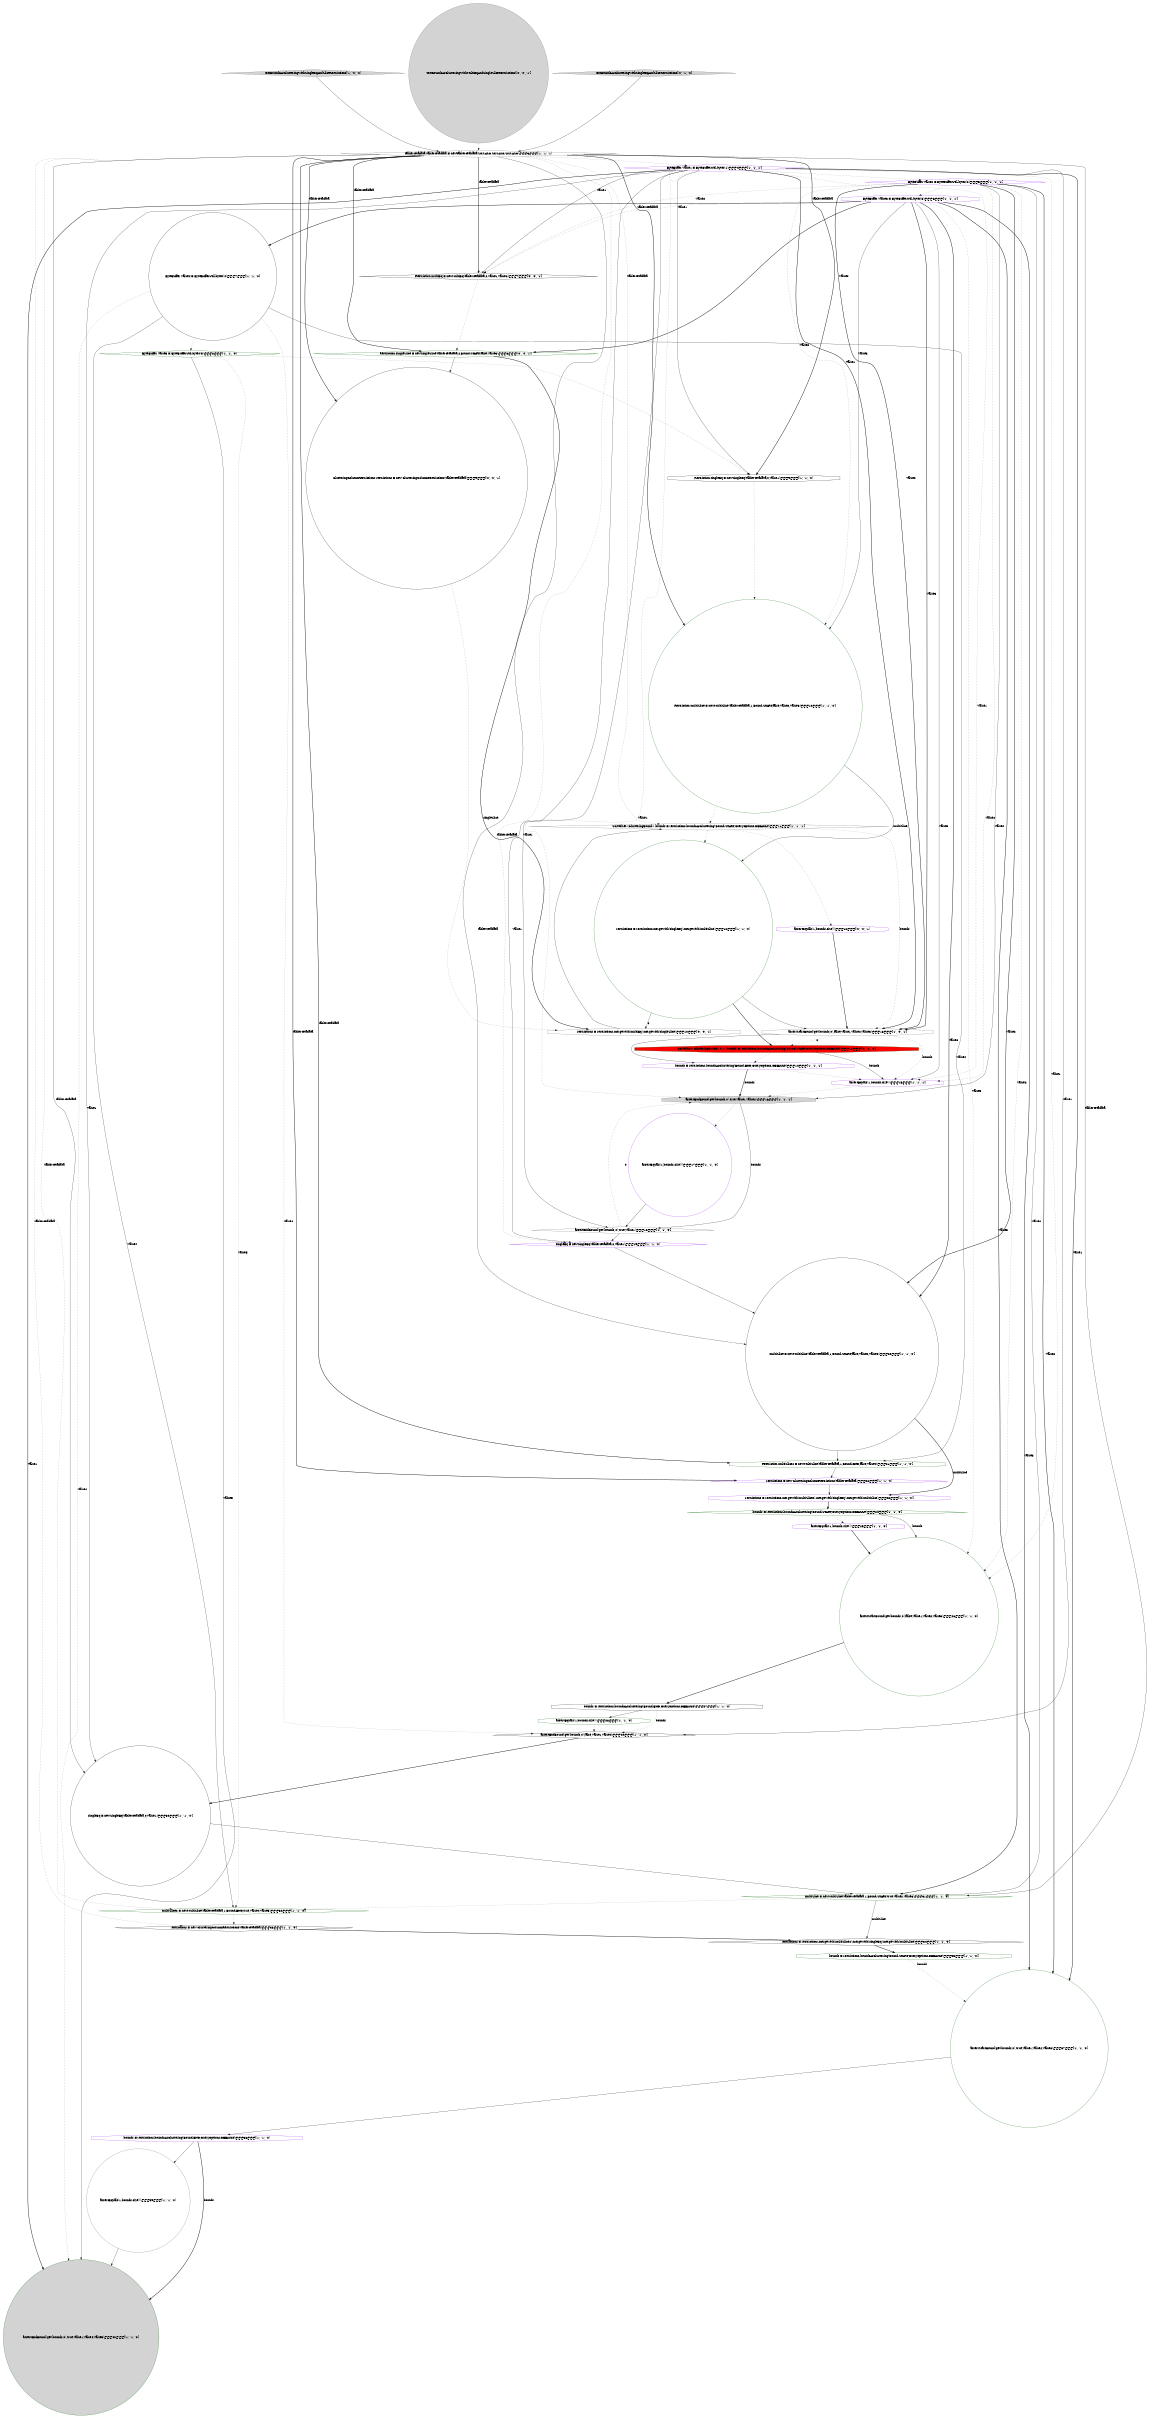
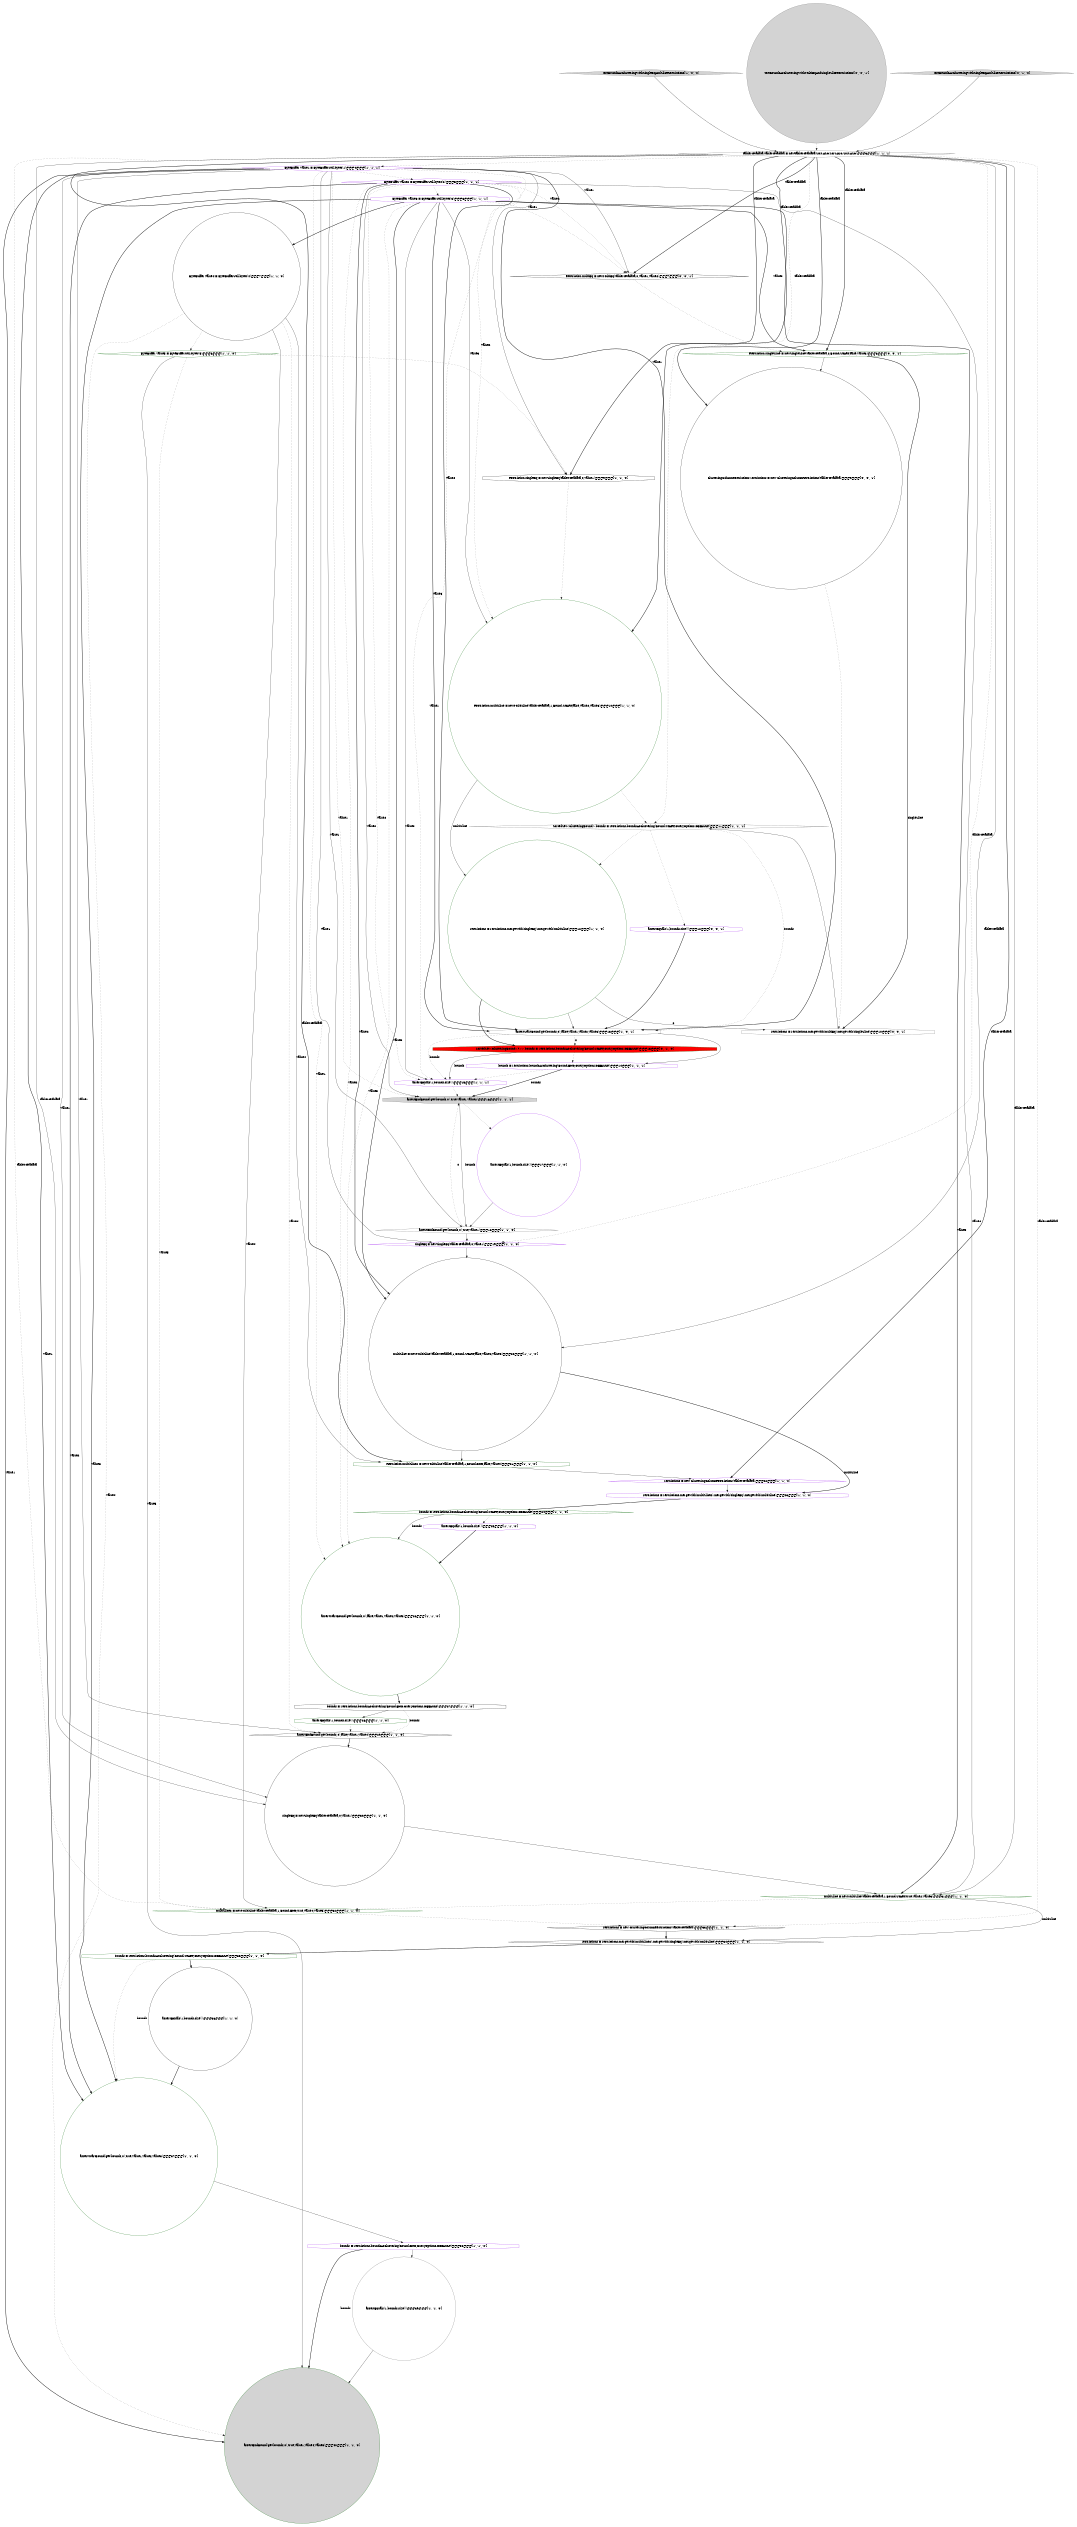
  digraph {
    node [color=darkgreen fillcolor=white shape=diamond style=filled]
    edge [style=dotted]
    n1 [color=gray40 label="assertEquals(1,bounds.size())@@@39@@@['1', '1', '0']" shape=circle]
    n2 [fillcolor=lightgray label="assertEndBound(get(bounds,0),true,value1,value4,value5)@@@40@@@['1', '1', '0']" shape=circle]
    n3 [color=purple label="restrictions = restrictions.mergeWith(multiSlice2).mergeWith(singleEq).mergeWith(multiSlice)@@@23@@@['1', '1', '0']" shape=octagon]
    n4 [label="bounds = restrictions.boundsAsClustering(Bound.START,QueryOptions.DEFAULT)@@@24@@@['1', '1', '0']"]
    n5 [label="assertStartBound(get(bounds,0),false,value1,value2,value3)@@@26@@@['1', '1', '0']" shape=circle]
    n6 [color=purple label="assertEquals(1,bounds.size())@@@25@@@['1', '1', '0']" shape=octagon]
    n7 [color=black label="ByteBuffer value4 = ByteBufferUtil.bytes(4)@@@7@@@['1', '1', '0']" shape=circle]
    n8 [label="ByteBuffer value5 = ByteBufferUtil.bytes(5)@@@8@@@['1', '1', '0']"]
    n9 [color=black label="assertEndBound(get(bounds,0),false,value1,value4)@@@29@@@['1', '1', '0']"]
    n10 [label="Restriction multiSlice2 = newMultiSlice(tableMetadata,1,Bound.END,false,value4)@@@21@@@['1', '1', '0']" shape=octagon]
    n11 [label="multiSlice2 = newMultiSlice(tableMetadata,1,Bound.END,true,value4,value5)@@@32@@@['1', '1', '0']"]
    n12 [color=black label="Restriction singleEq = newSingleEq(tableMetadata,0,value1)@@@9@@@['1', '1', '0']" shape=octagon]
    n13 [color=black label="singleEq = newSingleEq(tableMetadata,0,value1)@@@30@@@['1', '1', '0']" shape=circle]
    n14 [color=purple label="restrictions = new ClusteringColumnRestrictions(tableMetadata)@@@22@@@['1', '1', '0']"]
    n15 [color=black label="restrictions = new ClusteringColumnRestrictions(tableMetadata)@@@33@@@['1', '1', '0']"]
    n16 [fillcolor=red label="SortedSet<ClusteringBound<?>> bounds = restrictions.boundsAsClustering(Bound.START,QueryOptions.DEFAULT)@@@13@@@['0', '1', '0']" shape=octagon]
    n17 [color=purple label="bounds = restrictions.boundsAsClustering(Bound.END,QueryOptions.DEFAULT)@@@14@@@['1', '1', '1']" shape=octagon]
    n18 [color=purple label="assertEquals(1,bounds.size())@@@15@@@['1', '1', '1']" shape=octagon]
    n19 [color=gray40 fillcolor=lightgray label="assertEndBound(get(bounds,0),true,value1,value2)@@@16@@@['1', '1', '1']" shape=octagon]
    n20 [label="Restriction multiSlice = newMultiSlice(tableMetadata,1,Bound.START,false,value2,value3)@@@10@@@['1', '1', '0']" shape=circle]
    n21 [color=gray40 label="SortedSet<ClusteringBound> bounds = restrictions.boundsAsClustering(Bound.START,QueryOptions.DEFAULT)@@@11@@@['1', '1', '1']"]
    n22 [label="restrictions = restrictions.mergeWith(singleEq).mergeWith(multiSlice)@@@12@@@['1', '1', '0']" shape=circle]
    n23 [color=black label="bounds = restrictions.boundsAsClustering(Bound.END,QueryOptions.DEFAULT)@@@27@@@['1', '1', '0']" shape=octagon]
    n24 [label="assertEquals(1,bounds.size())@@@28@@@['1', '1', '0']" shape=octagon]
    n25 [color=gray40 fillcolor=lightgray label="testBoundsAsClusteringWithSingleEqAndSliceRestrictions['1', '0', '0']"]
    n26 [color=gray40 label="TableMetadata tableMetadata = newTableMetadata(Sort.ASC,Sort.ASC,Sort.ASC)@@@3@@@['1', '1', '1']"]
    n27 [color=purple label="singleEq = newSingleEq(tableMetadata,0,value1)@@@19@@@['1', '1', '0']"]
    n28 [color=purple label="ByteBuffer value1 = ByteBufferUtil.bytes(1)@@@4@@@['1', '1', '1']"]
    n29 [color=black label="Restriction multiEq = newMultiEq(tableMetadata,0,value1,value2)@@@7@@@['0', '0', '1']"]
    n30 [label="multiSlice = newMultiSlice(tableMetadata,1,Bound.START,true,value2,value3)@@@31@@@['1', '1', '0']"]
    n31 [color=black label="multiSlice = newMultiSlice(tableMetadata,1,Bound.START,false,value2,value3)@@@20@@@['1', '1', '0']" shape=circle]
    n32 [label="Restriction singleSlice = newSingleSlice(tableMetadata,2,Bound.START,false,value3)@@@8@@@['0', '0', '1']"]
    n33 [color=black label="ClusteringColumnRestrictions restrictions = new ClusteringColumnRestrictions(tableMetadata)@@@9@@@['0', '0', '1']" shape=circle]
    n34 [color=gray40 label="assertEndBound(get(bounds,0),true,value1)@@@18@@@['1', '1', '0']"]
    n35 [color=purple label="assertEquals(1,bounds.size())@@@17@@@['1', '1', '0']" shape=circle]
    n36 [color=purple label="ByteBuffer value2 = ByteBufferUtil.bytes(2)@@@5@@@['1', '1', '1']"]
    n37 [label="assertStartBound(get(bounds,0),true,value1,value2,value3)@@@37@@@['1', '1', '0']" shape=circle]
    n38 [color=gray40 label="assertStartBound(get(bounds,0),false,value1,value2,value3)@@@13@@@['1', '0', '1']" shape=octagon]
    n39 [color=purple label="ByteBuffer value3 = ByteBufferUtil.bytes(3)@@@6@@@['1', '1', '1']" shape=octagon]
    n40 [color=purple label="bounds = restrictions.boundsAsClustering(Bound.END,QueryOptions.DEFAULT)@@@38@@@['1', '1', '0']" shape=octagon]
    n41 [color=purple label="assertEquals(1,bounds.size())@@@12@@@['0', '0', '1']" shape=octagon]
    n42 [color=gray40 label="restrictions = restrictions.mergeWith(multiEq).mergeWith(singleSlice)@@@10@@@['0', '0', '1']" shape=octagon]
    n43 [color=black label="restrictions = restrictions.mergeWith(multiSlice2).mergeWith(singleEq).mergeWith(multiSlice)@@@34@@@['1', '1', '0']"]
    n44 [label="bounds = restrictions.boundsAsClustering(Bound.START,QueryOptions.DEFAULT)@@@35@@@['1', '1', '0']" shape=octagon]
+   n45 [color=black label="assertEquals(1,bounds.size())@@@36@@@['1', '1', '0']" shape=circle]
    n46 [color=gray40 fillcolor=lightgray label="testBoundsAsClusteringWithMultiEqAndSingleSliceRestrictions['0', '0', '1']" shape=circle]
    n47 [color=gray40 fillcolor=lightgray label="testBoundsAsClusteringWithSingleEqAndSliceRestrictions['0', '1', '0']"]
    n1 -> n2 [style=solid]
    n3 -> n4 [style=bold]
    n4 -> n5 [label=bounds style=solid]
    n4 -> n6
    n5 -> n23 [style=bold]
    n6 -> n5 [style=bold]
    n7 -> n2 [label=value4]
    n7 -> n8
    n7 -> n9 [label=value4]
    n7 -> n10 [label=value4 style=solid]
    n7 -> n11 [label=value4 style=solid]
    n8 -> n2 [label=value5 style=solid]
    n8 -> n11 [label=value5]
    n8 -> n12
    n9 -> n13 [style=bold]
    n10 -> n14 [style=solid]
    n11 -> n15
    n12 -> n20
    n13 -> n30 [style=solid]
    n14 -> n3 [style=solid]
    n15 -> n43 [style=bold]
    n16 -> n17
    n16 -> n18 [label=bounds style=solid]
    n17 -> n18
    n17 -> n19 [label=bounds style=bold]
    n18 -> n19
    n19 -> n34 [label=bounds style=solid]
    n19 -> n35
    n20 -> n21
    n20 -> n22 [label=multiSlice style=solid]
    n21 -> n22
    n21 -> n38 [label=bounds]
    n21 -> n41
    n22 -> n16 [style=bold]
    n22 -> n38 [style=solid]
    n22 -> n42 [label=0 style=solid]
    n23 -> n9 [label=bounds]
    n23 -> n24 [style=solid]
    n24 -> n9
    n25 -> n26 [style=solid]
    n26 -> n10 [label=tableMetadata style=bold]
    n26 -> n11 [label=tableMetadata]
    n26 -> n12 [label=tableMetadata style=bold]
    n26 -> n13 [label=tableMetadata style=solid]
    n26 -> n14 [label=tableMetadata style=bold]
    n26 -> n15 [label=tableMetadata]
    n26 -> n20 [label=tableMetadata style=bold]
    n26 -> n21 [label=tableMetadata]
    n26 -> n27 [label=tableMetadata]
    n26 -> n28
    n26 -> n29 [label=tableMetadata style=bold]
    n26 -> n30 [label=tableMetadata style=solid]
    n26 -> n31 [label=tableMetadata style=solid]
    n26 -> n32 [label=tableMetadata style=bold]
    n26 -> n33 [label=tableMetadata style=bold]
    n27 -> n31 [style=solid]
    n28 -> n2 [label=value1 style=bold]
    n28 -> n5 [label=value1]
    n28 -> n9 [label=value1 style=solid]
    n28 -> n12 [label=value1 style=solid]
    n28 -> n13 [label=value1 style=solid]
    n28 -> n18 [label=value1]
    n28 -> n19 [label=value1]
    n28 -> n27 [label=value1 style=solid]
    n28 -> n29 [label=value1 style=solid]
    n28 -> n34 [label=value1 style=solid]
    n28 -> n36
    n28 -> n37 [label=value1 style=bold]
    n28 -> n38 [label=value1 style=bold]
    n29 -> n32
    n30 -> n11
    n30 -> n43 [label=multiSlice style=solid]
    n31 -> n3 [label=multiSlice style=bold]
    n31 -> n10 [style=solid]
    n32 -> n33 [style=solid]
    n32 -> n42 [label=singleSlice style=bold]
    n33 -> n42
    n34 -> n19 [label=0]
    n34 -> n27 [style=solid]
    n35 -> n34 [style=solid]
    n36 -> n5 [label=value2]
    n36 -> n18 [label=value2]
    n36 -> n19 [label=value2 style=solid]
    n36 -> n20 [label=value2]
    n36 -> n29 [label=value2]
    n36 -> n30 [label=value2 style=solid]
    n36 -> n31 [label=value2 style=bold]
    n36 -> n37 [label=value2 style=bold]
    n36 -> n38 [label=value2 style=bold]
    n36 -> n39
    n37 -> n40 [style=solid]
    n38 -> n16 [label=0]
    n38 -> n17 [style=solid]
    n38 -> n18 [label=bounds]
    n39 -> n5 [label=value3]
    n39 -> n7 [style=bold]
    n39 -> n18 [label=value3 style=solid]
    n39 -> n20 [label=value3 style=solid]
    n39 -> n29
    n39 -> n30 [label=value3 style=bold]
    n39 -> n31 [label=value3 style=bold]
    n39 -> n32 [label=value3 style=bold]
    n39 -> n37 [label=value3 style=bold]
    n39 -> n38 [label=value3 style=bold]
    n40 -> n1 [style=solid]
    n40 -> n2 [label=bounds style=bold]
    n41 -> n38 [style=bold]
    n42 -> n21 [style=solid]
    n43 -> n44 [style=bold]
    n44 -> n37 [label=bounds]
+   n44 -> n45 [style=bold]
+   n45 -> n37 [style=bold]
    n46 -> n26
    n47 -> n26 [style=solid]
  }
